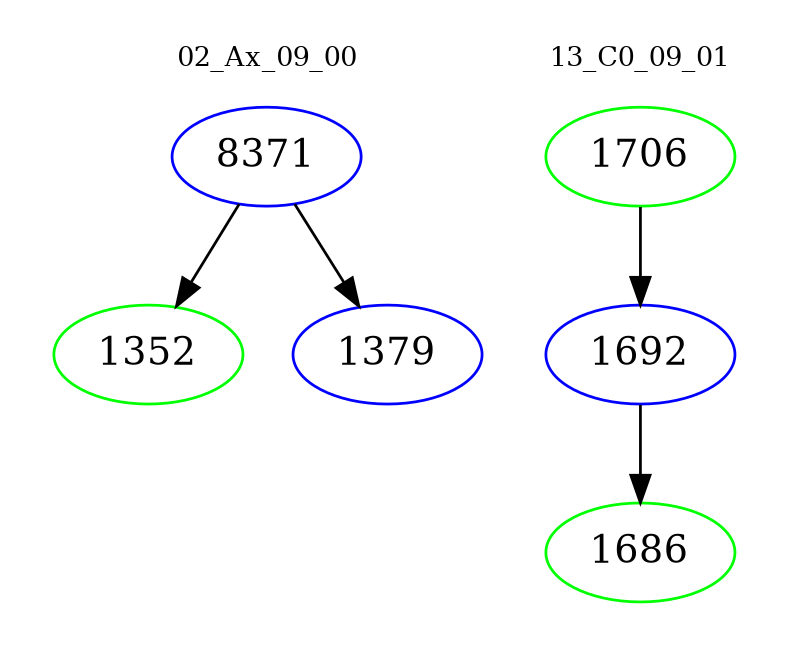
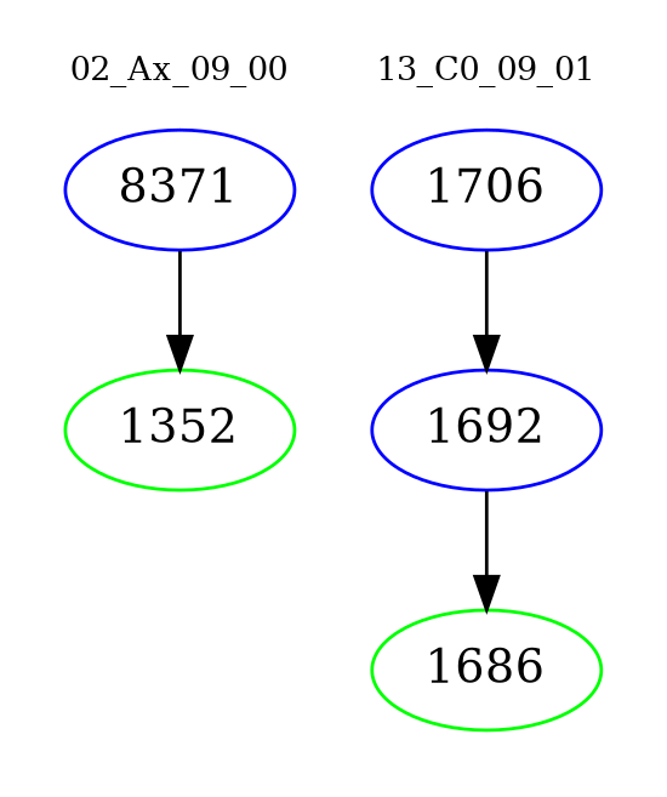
  digraph {
    node [color=blue]
    edge [color=black]
    n1 [label=8371]
    n2 [color=green label=1352]
-   n3 [label=1379]
    n4 [label=1692]
    n5 [color=green label=1686]
-   n6 [color=green label=1706]
+   n6 [label=1706]
    subgraph cluster_1 {
      color=white
      fontsize=10
      label="02_Ax_09_00"
      n1
      n2
-     n3
    }
    subgraph cluster_2 {
      color=white
      fontsize=10
      label="13_C0_09_01"
      n4
      n5
      n6
    }
    n1 -> n2
-   n1 -> n3
    n4 -> n5
    n6 -> n4
  }
